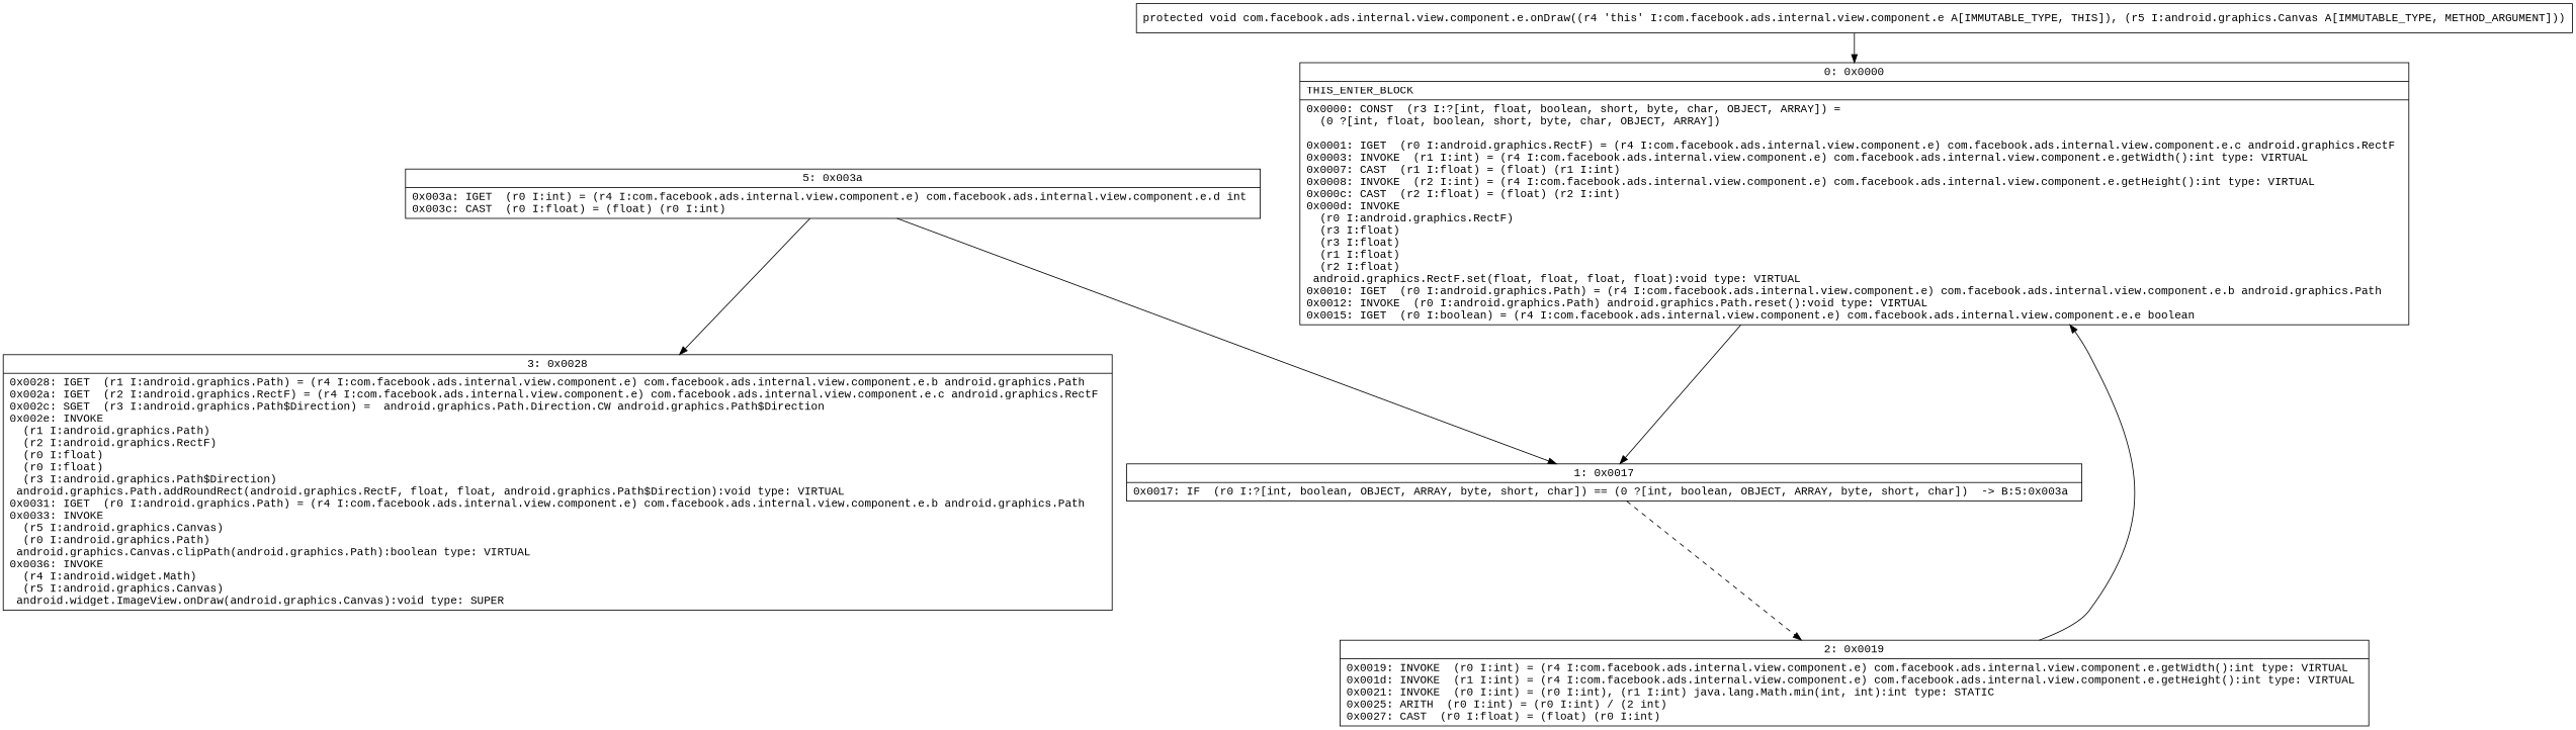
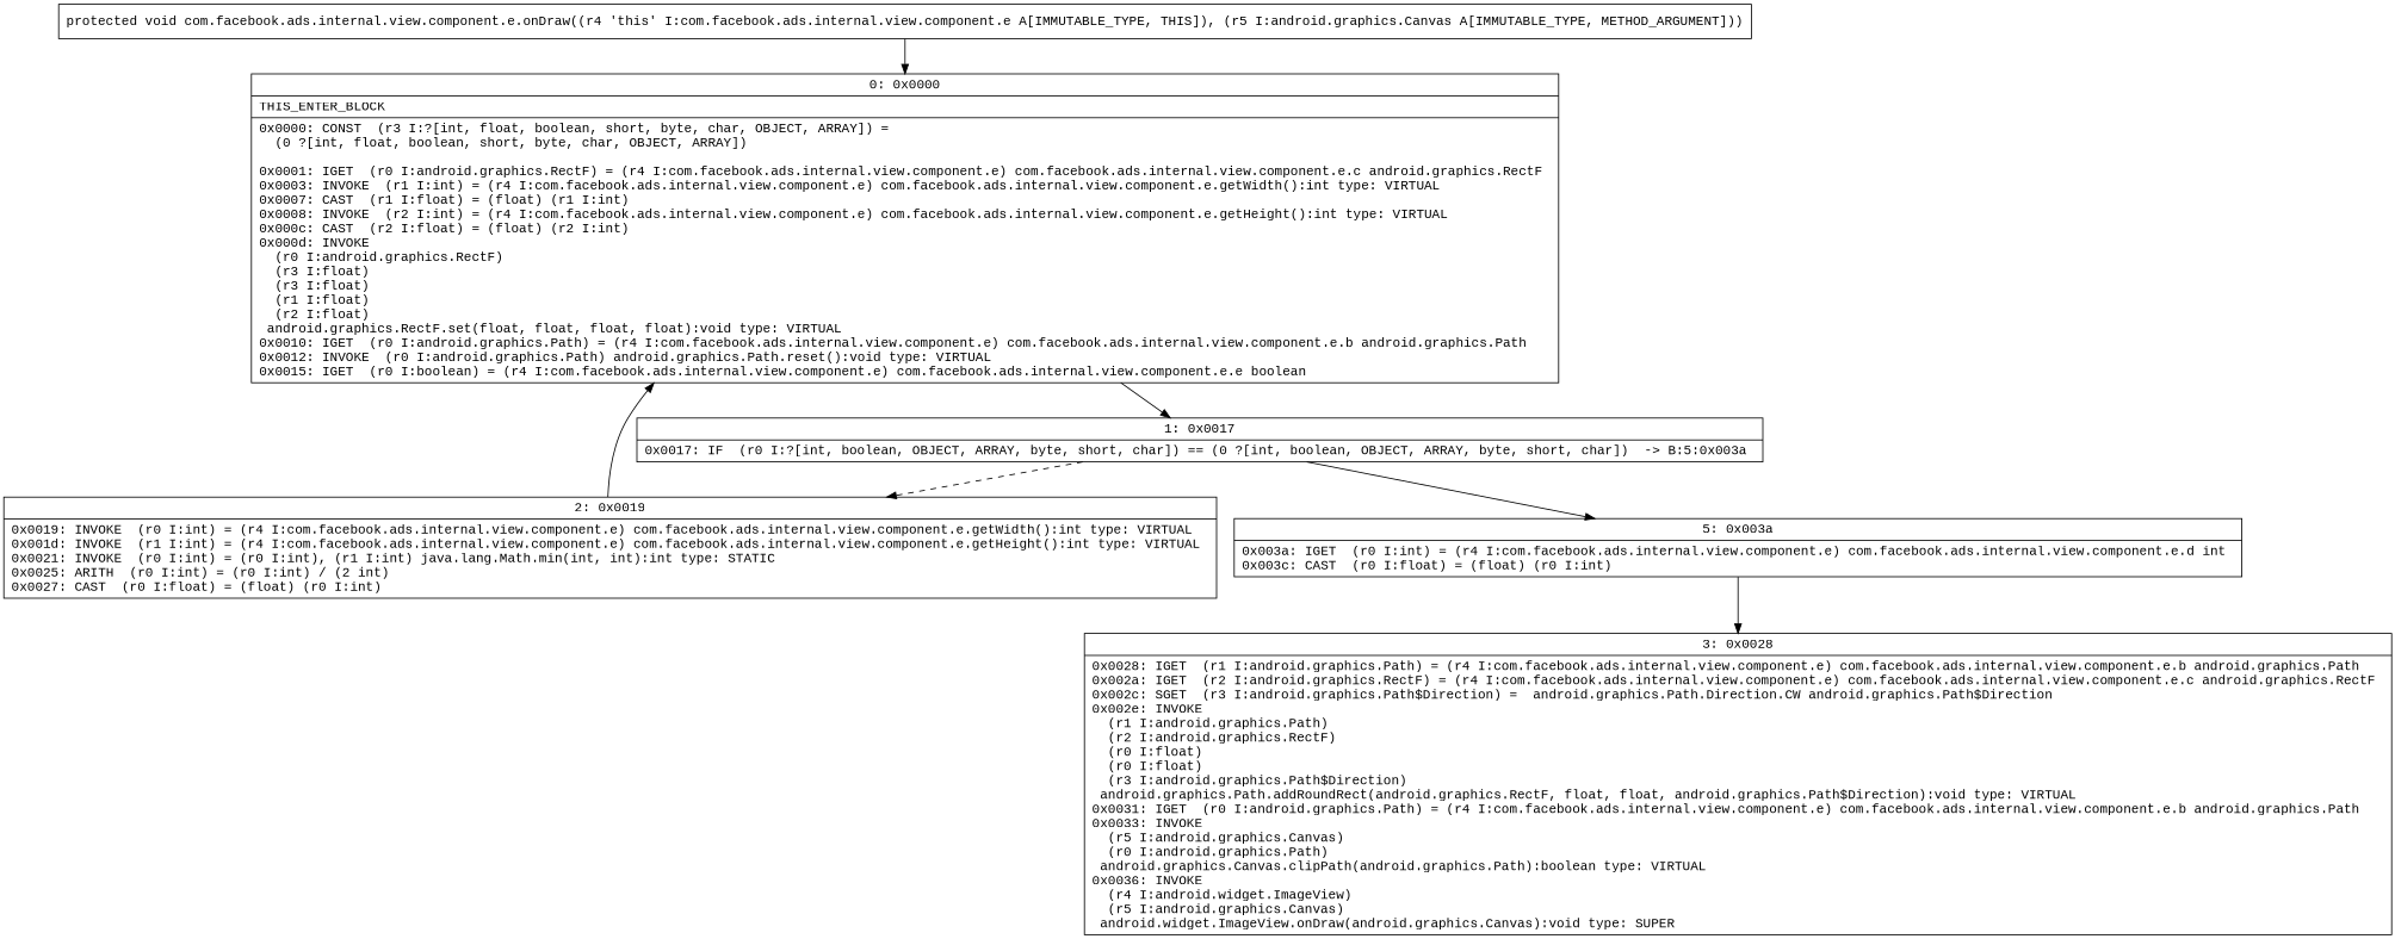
  digraph {
    fontname="Liberation Mono"
    node [fontname="Liberation Mono" shape=record]
    edge [fontname="Liberation Mono"]
    n1 [label="{0\:\ 0x0000|THIS_ENTER_BLOCK\l|0x0000: CONST  (r3 I:?[int, float, boolean, short, byte, char, OBJECT, ARRAY]) = \l  (0 ?[int, float, boolean, short, byte, char, OBJECT, ARRAY])\l \l0x0001: IGET  (r0 I:android.graphics.RectF) = (r4 I:com.facebook.ads.internal.view.component.e) com.facebook.ads.internal.view.component.e.c android.graphics.RectF \l0x0003: INVOKE  (r1 I:int) = (r4 I:com.facebook.ads.internal.view.component.e) com.facebook.ads.internal.view.component.e.getWidth():int type: VIRTUAL \l0x0007: CAST  (r1 I:float) = (float) (r1 I:int) \l0x0008: INVOKE  (r2 I:int) = (r4 I:com.facebook.ads.internal.view.component.e) com.facebook.ads.internal.view.component.e.getHeight():int type: VIRTUAL \l0x000c: CAST  (r2 I:float) = (float) (r2 I:int) \l0x000d: INVOKE  \l  (r0 I:android.graphics.RectF)\l  (r3 I:float)\l  (r3 I:float)\l  (r1 I:float)\l  (r2 I:float)\l android.graphics.RectF.set(float, float, float, float):void type: VIRTUAL \l0x0010: IGET  (r0 I:android.graphics.Path) = (r4 I:com.facebook.ads.internal.view.component.e) com.facebook.ads.internal.view.component.e.b android.graphics.Path \l0x0012: INVOKE  (r0 I:android.graphics.Path) android.graphics.Path.reset():void type: VIRTUAL \l0x0015: IGET  (r0 I:boolean) = (r4 I:com.facebook.ads.internal.view.component.e) com.facebook.ads.internal.view.component.e.e boolean \l}"]
    n2 [label="{1\:\ 0x0017|0x0017: IF  (r0 I:?[int, boolean, OBJECT, ARRAY, byte, short, char]) == (0 ?[int, boolean, OBJECT, ARRAY, byte, short, char])  \-\> B:5:0x003a \l}"]
    n3 [label="{2\:\ 0x0019|0x0019: INVOKE  (r0 I:int) = (r4 I:com.facebook.ads.internal.view.component.e) com.facebook.ads.internal.view.component.e.getWidth():int type: VIRTUAL \l0x001d: INVOKE  (r1 I:int) = (r4 I:com.facebook.ads.internal.view.component.e) com.facebook.ads.internal.view.component.e.getHeight():int type: VIRTUAL \l0x0021: INVOKE  (r0 I:int) = (r0 I:int), (r1 I:int) java.lang.Math.min(int, int):int type: STATIC \l0x0025: ARITH  (r0 I:int) = (r0 I:int) \/ (2 int) \l0x0027: CAST  (r0 I:float) = (float) (r0 I:int) \l}"]
    n4 [label="{5\:\ 0x003a|0x003a: IGET  (r0 I:int) = (r4 I:com.facebook.ads.internal.view.component.e) com.facebook.ads.internal.view.component.e.d int \l0x003c: CAST  (r0 I:float) = (float) (r0 I:int) \l}"]
-   n5 [label="{3\:\ 0x0028|0x0028: IGET  (r1 I:android.graphics.Path) = (r4 I:com.facebook.ads.internal.view.component.e) com.facebook.ads.internal.view.component.e.b android.graphics.Path \l0x002a: IGET  (r2 I:android.graphics.RectF) = (r4 I:com.facebook.ads.internal.view.component.e) com.facebook.ads.internal.view.component.e.c android.graphics.RectF \l0x002c: SGET  (r3 I:android.graphics.Path$Direction) =  android.graphics.Path.Direction.CW android.graphics.Path$Direction \l0x002e: INVOKE  \l  (r1 I:android.graphics.Path)\l  (r2 I:android.graphics.RectF)\l  (r0 I:float)\l  (r0 I:float)\l  (r3 I:android.graphics.Path$Direction)\l android.graphics.Path.addRoundRect(android.graphics.RectF, float, float, android.graphics.Path$Direction):void type: VIRTUAL \l0x0031: IGET  (r0 I:android.graphics.Path) = (r4 I:com.facebook.ads.internal.view.component.e) com.facebook.ads.internal.view.component.e.b android.graphics.Path \l0x0033: INVOKE  \l  (r5 I:android.graphics.Canvas)\l  (r0 I:android.graphics.Path)\l android.graphics.Canvas.clipPath(android.graphics.Path):boolean type: VIRTUAL \l0x0036: INVOKE  \l  (r4 I:android.widget.Math)\l  (r5 I:android.graphics.Canvas)\l android.widget.ImageView.onDraw(android.graphics.Canvas):void type: SUPER \l}"]
+   n5 [label="{3\:\ 0x0028|0x0028: IGET  (r1 I:android.graphics.Path) = (r4 I:com.facebook.ads.internal.view.component.e) com.facebook.ads.internal.view.component.e.b android.graphics.Path \l0x002a: IGET  (r2 I:android.graphics.RectF) = (r4 I:com.facebook.ads.internal.view.component.e) com.facebook.ads.internal.view.component.e.c android.graphics.RectF \l0x002c: SGET  (r3 I:android.graphics.Path$Direction) =  android.graphics.Path.Direction.CW android.graphics.Path$Direction \l0x002e: INVOKE  \l  (r1 I:android.graphics.Path)\l  (r2 I:android.graphics.RectF)\l  (r0 I:float)\l  (r0 I:float)\l  (r3 I:android.graphics.Path$Direction)\l android.graphics.Path.addRoundRect(android.graphics.RectF, float, float, android.graphics.Path$Direction):void type: VIRTUAL \l0x0031: IGET  (r0 I:android.graphics.Path) = (r4 I:com.facebook.ads.internal.view.component.e) com.facebook.ads.internal.view.component.e.b android.graphics.Path \l0x0033: INVOKE  \l  (r5 I:android.graphics.Canvas)\l  (r0 I:android.graphics.Path)\l android.graphics.Canvas.clipPath(android.graphics.Path):boolean type: VIRTUAL \l0x0036: INVOKE  \l  (r4 I:android.widget.ImageView)\l  (r5 I:android.graphics.Canvas)\l android.widget.ImageView.onDraw(android.graphics.Canvas):void type: SUPER \l}"]
    n6 [label="{protected void com.facebook.ads.internal.view.component.e.onDraw((r4 'this' I:com.facebook.ads.internal.view.component.e A[IMMUTABLE_TYPE, THIS]), (r5 I:android.graphics.Canvas A[IMMUTABLE_TYPE, METHOD_ARGUMENT])) }"]
    n1 -> n2
    n2 -> n3 [style=dashed]
-   n4 -> n2
+   n2 -> n4
    n3 -> n1
    n4 -> n5
    n6 -> n1
  }
